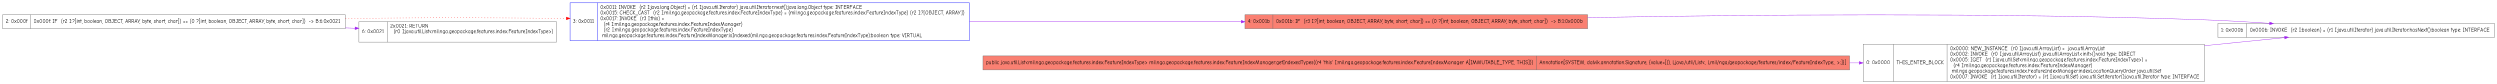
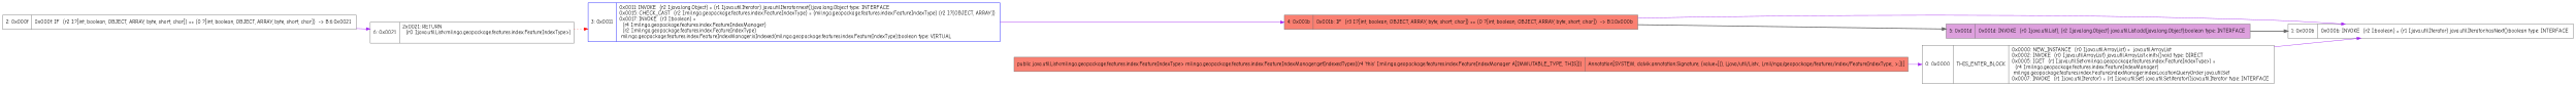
  digraph {
    fontname="Comic Neue"
    rankdir=LR
    node [color=gray40 fillcolor=white fontname="Comic Neue" shape=record style=filled]
    edge [color=purple fontname="Comic Neue" style=solid]
    n1 [label="{0\:\ 0x0000|THIS_ENTER_BLOCK\l|0x0000: NEW_INSTANCE  (r0 I:java.util.ArrayList) =  java.util.ArrayList \l0x0002: INVOKE  (r0 I:java.util.ArrayList) java.util.ArrayList.\<init\>():void type: DIRECT \l0x0005: IGET  (r1 I:java.util.Set\<mil.nga.geopackage.features.index.FeatureIndexType\>) = \l  (r4 I:mil.nga.geopackage.features.index.FeatureIndexManager)\l mil.nga.geopackage.features.index.FeatureIndexManager.indexLocationQueryOrder java.util.Set \l0x0007: INVOKE  (r1 I:java.util.Iterator) = (r1 I:java.util.Set) java.util.Set.iterator():java.util.Iterator type: INTERFACE \l}"]
    n2 [label="{1\:\ 0x000b|0x000b: INVOKE  (r2 I:boolean) = (r1 I:java.util.Iterator) java.util.Iterator.hasNext():boolean type: INTERFACE \l}"]
    n3 [label="{2\:\ 0x000f|0x000f: IF  (r2 I:?[int, boolean, OBJECT, ARRAY, byte, short, char]) == (0 ?[int, boolean, OBJECT, ARRAY, byte, short, char])  \-\> B:6:0x0021 \l}"]
-   n4 [color=blue label="{3\:\ 0x0011|0x0011: INVOKE  (r2 I:java.lang.Object) = (r1 I:java.util.Iterator) java.util.Iterator.next():java.lang.Object type: INTERFACE \l0x0015: CHECK_CAST  (r2 I:mil.nga.geopackage.features.index.FeatureIndexType) = (mil.nga.geopackage.features.index.FeatureIndexType) (r2 I:?[OBJECT, ARRAY]) \l0x0017: INVOKE  (r3 I:this) = \l  (r4 I:mil.nga.geopackage.features.index.FeatureIndexManager)\l  (r2 I:mil.nga.geopackage.features.index.FeatureIndexType)\l mil.nga.geopackage.features.index.FeatureIndexManager.isIndexed(mil.nga.geopackage.features.index.FeatureIndexType):boolean type: VIRTUAL \l}"]
+   n4 [color=blue label="{3\:\ 0x0011|0x0011: INVOKE  (r2 I:java.lang.Object) = (r1 I:java.util.Iterator) java.util.Iterator.next():java.lang.Object type: INTERFACE \l0x0015: CHECK_CAST  (r2 I:mil.nga.geopackage.features.index.FeatureIndexType) = (mil.nga.geopackage.features.index.FeatureIndexType) (r2 I:?[OBJECT, ARRAY]) \l0x0017: INVOKE  (r3 I:boolean) = \l  (r4 I:mil.nga.geopackage.features.index.FeatureIndexManager)\l  (r2 I:mil.nga.geopackage.features.index.FeatureIndexType)\l mil.nga.geopackage.features.index.FeatureIndexManager.isIndexed(mil.nga.geopackage.features.index.FeatureIndexType):boolean type: VIRTUAL \l}"]
    n5 [label="{6\:\ 0x0021|2x0021: RETURN  \l  (r0 I:java.util.List\<mil.nga.geopackage.features.index.FeatureIndexType\>)\l \l}"]
    n6 [fillcolor=salmon label="{4\:\ 0x001b|0x001b: IF  (r3 I:?[int, boolean, OBJECT, ARRAY, byte, short, char]) == (0 ?[int, boolean, OBJECT, ARRAY, byte, short, char])  \-\> B:1:0x000b \l}"]
+   n7 [fillcolor=plum label="{5\:\ 0x001d|0x001d: INVOKE  (r0 I:java.util.List), (r2 I:java.lang.Object) java.util.List.add(java.lang.Object):boolean type: INTERFACE \l}"]
    n8 [fillcolor=salmon label="{public java.util.List\<mil.nga.geopackage.features.index.FeatureIndexType\> mil.nga.geopackage.features.index.FeatureIndexManager.getIndexedTypes((r4 'this' I:mil.nga.geopackage.features.index.FeatureIndexManager A[IMMUTABLE_TYPE, THIS]))  | Annotation[SYSTEM, dalvik.annotation.Signature, \{value=[(), Ljava\/util\/List\<, Lmil\/nga\/geopackage\/features\/index\/FeatureIndexType;, \>;]\}]\l}"]
    n1 -> n2
-   n3 -> n4 [color=red style=dotted]
+   n5 -> n4 [color=red style=dotted]
    n3 -> n5
    n4 -> n6
    n6 -> n2
+   n6 -> n7 [color=gray40 style=bold]
+   n7 -> n2 [color=gray40 style=bold]
    n8 -> n1
  }
